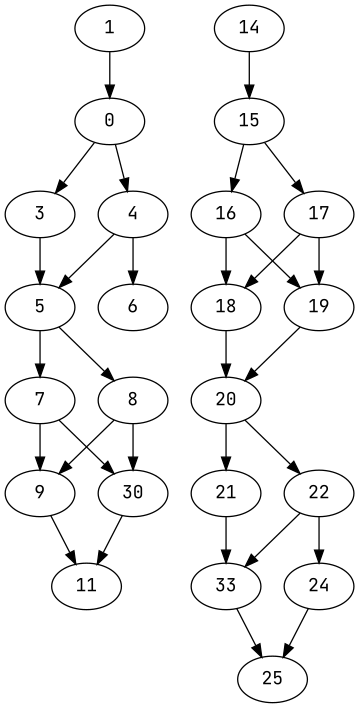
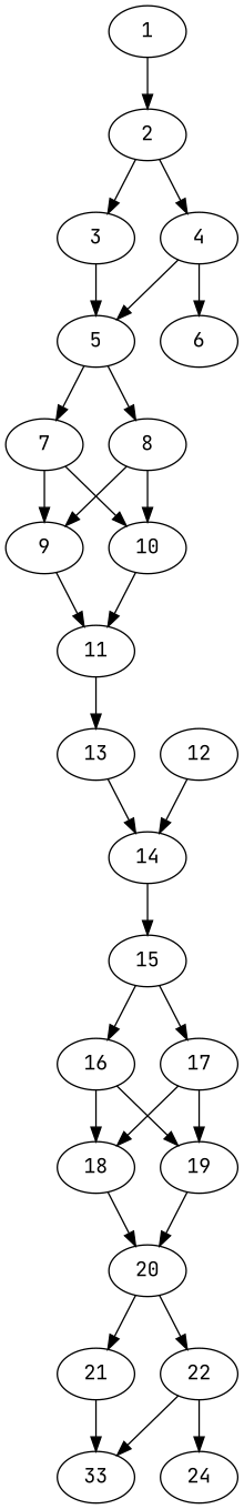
  digraph {
    fontname="JetBrains Mono"
    node [alpha=0.15 fontname="JetBrains Mono"]
    edge [fontname="JetBrains Mono"]
    1 [alpha=0.07 expect_size=7364608]
-   2 [alpha=0.16 expect_size=42544128 label=0]
+   2 [alpha=0.16 expect_size=42544128]
    3 [expect_size=14947328]
    4 [alpha=0.14 expect_size=48153600]
    5 [alpha=0.01 expect_size=9993216]
    6 [alpha=0.13 expect_size=13724672]
    7 [alpha=0.06 expect_size=13004800]
    8 [alpha=0.10 expect_size=21935104]
    9 [alpha=0.01 expect_size=22669312]
-   10 [expect_size=41641984 label=30]
+   10 [expect_size=41641984]
    11 [expect_size=44934144]
+   13 [alpha=0.10 expect_size=52186112]
+   12 [expect_size=14926848]
    14 [alpha=0.02 expect_size=39748608]
    15 [alpha=0.00 expect_size=24506368]
    16 [alpha=0.06 expect_size=27005952]
    17 [alpha=0.05 expect_size=9350144]
    18 [alpha=0.17 expect_size=24641536]
    19 [alpha=0.05 expect_size=48885760]
    20 [alpha=0.04 expect_size=51452928]
    21 [alpha=0.04 expect_size=39118848]
    22 [alpha=0.19 expect_size=27387904]
    n23 [alpha=0.19 expect_size=14802944 label=33]
    24 [alpha=0.17 expect_size=38914048]
-   25 [alpha=0.16 expect_size=44544000]
    1 -> 2
    2 -> 3
    2 -> 4
    3 -> 5
    4 -> 5
    4 -> 6
    5 -> 7
    5 -> 8
    7 -> 9
    7 -> 10
    8 -> 9
    8 -> 10
    9 -> 11
    10 -> 11
+   11 -> 13
+   13 -> 14
+   12 -> 14
    14 -> 15
    15 -> 16
    15 -> 17
    16 -> 18
    16 -> 19
    17 -> 18
    17 -> 19
    18 -> 20
    19 -> 20
    20 -> 21
    20 -> 22
    21 -> n23
    22 -> n23
    22 -> 24
-   n23 -> 25
-   24 -> 25
  }
